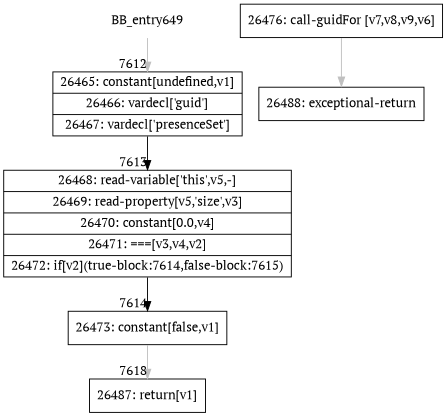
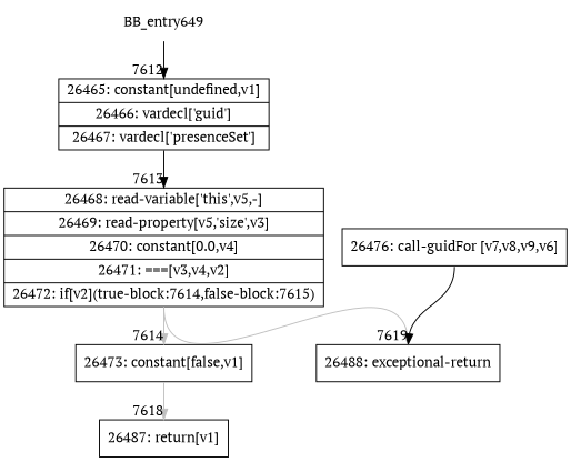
  digraph {
    fontname="PT Serif"
    rankdir=TD
    node [fontname="PT Serif" shape=record]
    edge [fontname="PT Serif" headport=n tailport=s]
    n1 [label=BB_entry649 shape=none]
    n2 [label="{26465: constant[undefined,v1]|26466: vardecl['guid']|26467: vardecl['presenceSet']}"]
    n3 [label="{26468: read-variable['this',v5,-]|26469: read-property[v5,'size',v3]|26470: constant[0.0,v4]|26471: ===[v3,v4,v2]|26472: if[v2](true-block:7614,false-block:7615)}"]
    n4 [label="{26473: constant[false,v1]}"]
    n5 [label="{26488: exceptional-return}"]
    n6 [label="{26487: return[v1]}"]
    n7 [label="{26476: call-guidFor [v7,v8,v9,v6]}"]
-   n1 -> n2 [headlabel="    7612" color=gray]
+   n1 -> n2 [headlabel="    7612"]
    n2 -> n3 [headlabel="      7613"]
-   n3 -> n4 [headlabel="      7614"]
+   n3 -> n4 [headlabel="      7614" color=gray]
+   n3 -> n5 [color=gray headlabel="      7619"]
    n4 -> n6 [color=gray headlabel="      7618"]
-   n7 -> n5 [color=gray]
+   n7 -> n5 [color=black]
  }
